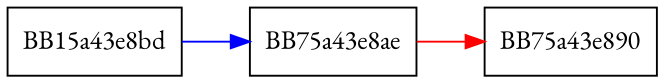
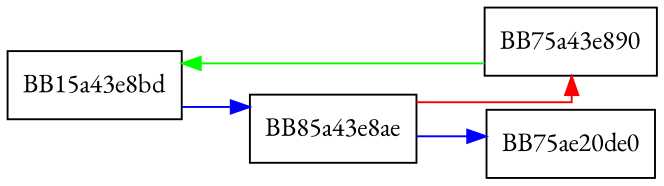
  digraph {
    fontname="EB Garamond"
    rankdir=LR
    splines=ortho
    node [fontname="EB Garamond" shape=box]
    edge [color=blue fontname="EB Garamond"]
    n1 [label=BB15a43e8bd]
    BB75a43e890
-   BB75a43e8ae
+   BB75a43e8ae [label=BB85a43e8ae]
+   BB75ae20de0
    n1 -> BB75a43e8ae
+   BB75a43e890 -> n1 [color=green]
    BB75a43e8ae -> BB75a43e890 [color=red]
+   BB75a43e8ae -> BB75ae20de0
  }
